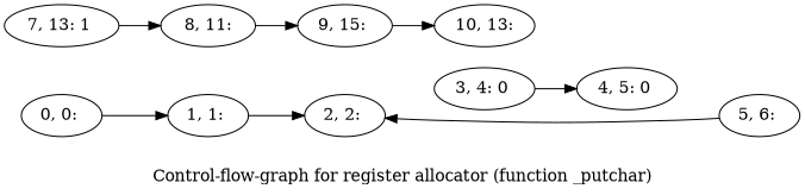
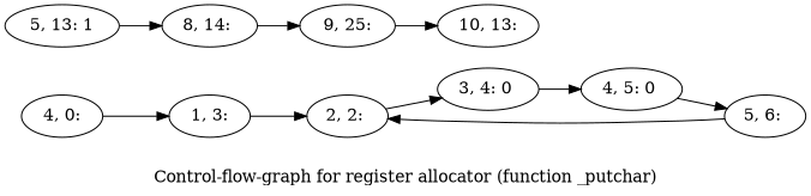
  digraph {
    label="Control-flow-graph for register allocator (function _putchar)"
    rankdir=LR
-   n1 [label="0, 0: "]
-   n2 [label="1, 1: "]
+   n1 [label="4, 0:"]
+   n2 [label="1, 3:"]
    n3 [label="2, 2: "]
    n4 [label="3, 4: 0 "]
    n5 [label="4, 5: 0 "]
    n6 [label="5, 6: "]
-   n7 [label="7, 13: 1 "]
-   n8 [label="8, 11:"]
-   n9 [label="9, 15: "]
+   n7 [label="5, 13: 1"]
+   n8 [label="8, 14: "]
+   n9 [label="9, 25:"]
    n10 [label="10, 13:"]
    n1 -> n2
    n2 -> n3
+   n3 -> n4
    n4 -> n5
+   n5 -> n6
    n6 -> n3
    n7 -> n8
    n8 -> n9
    n9 -> n10
  }
